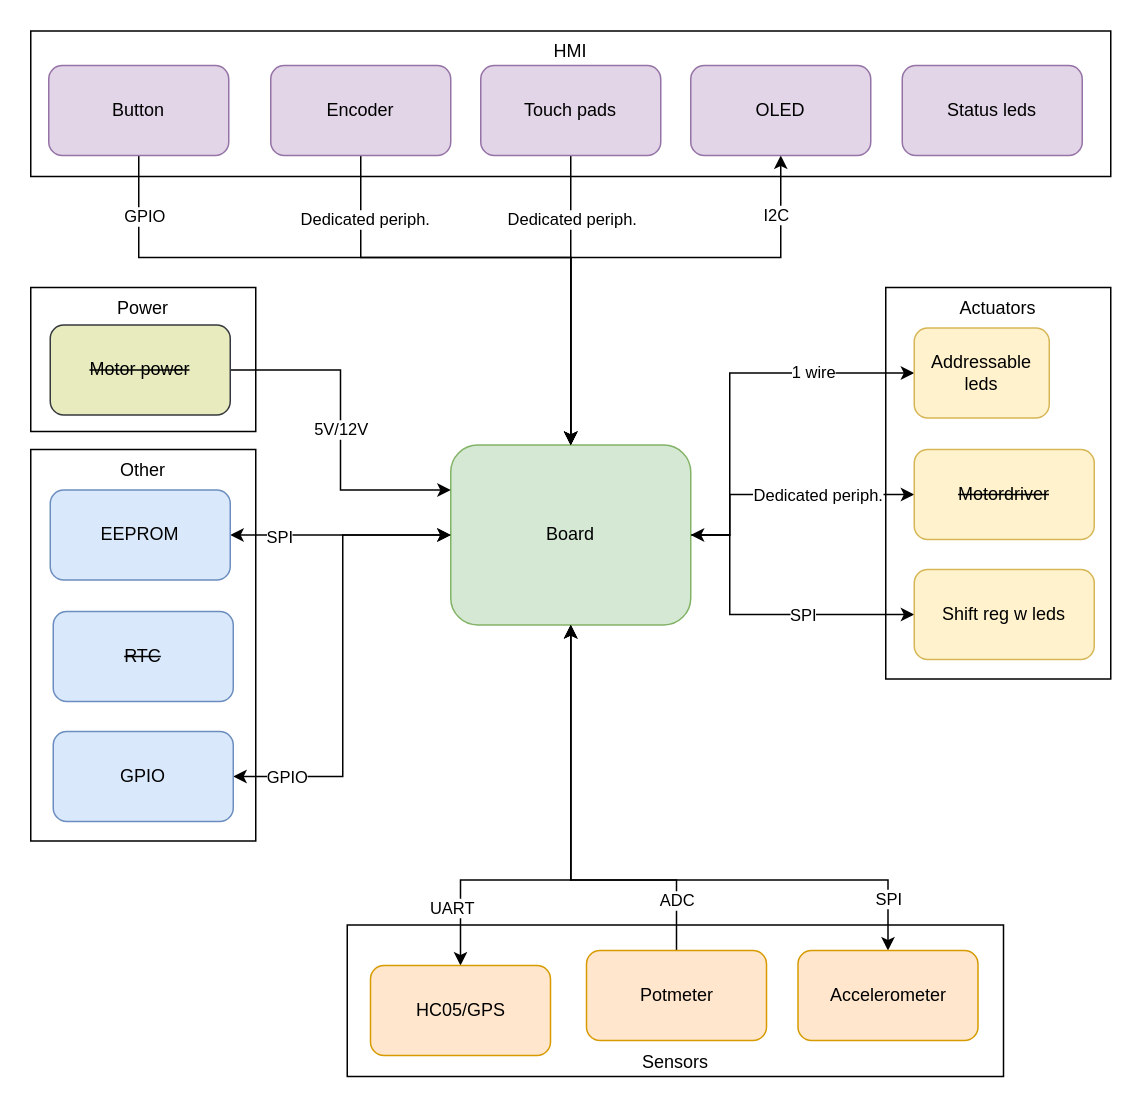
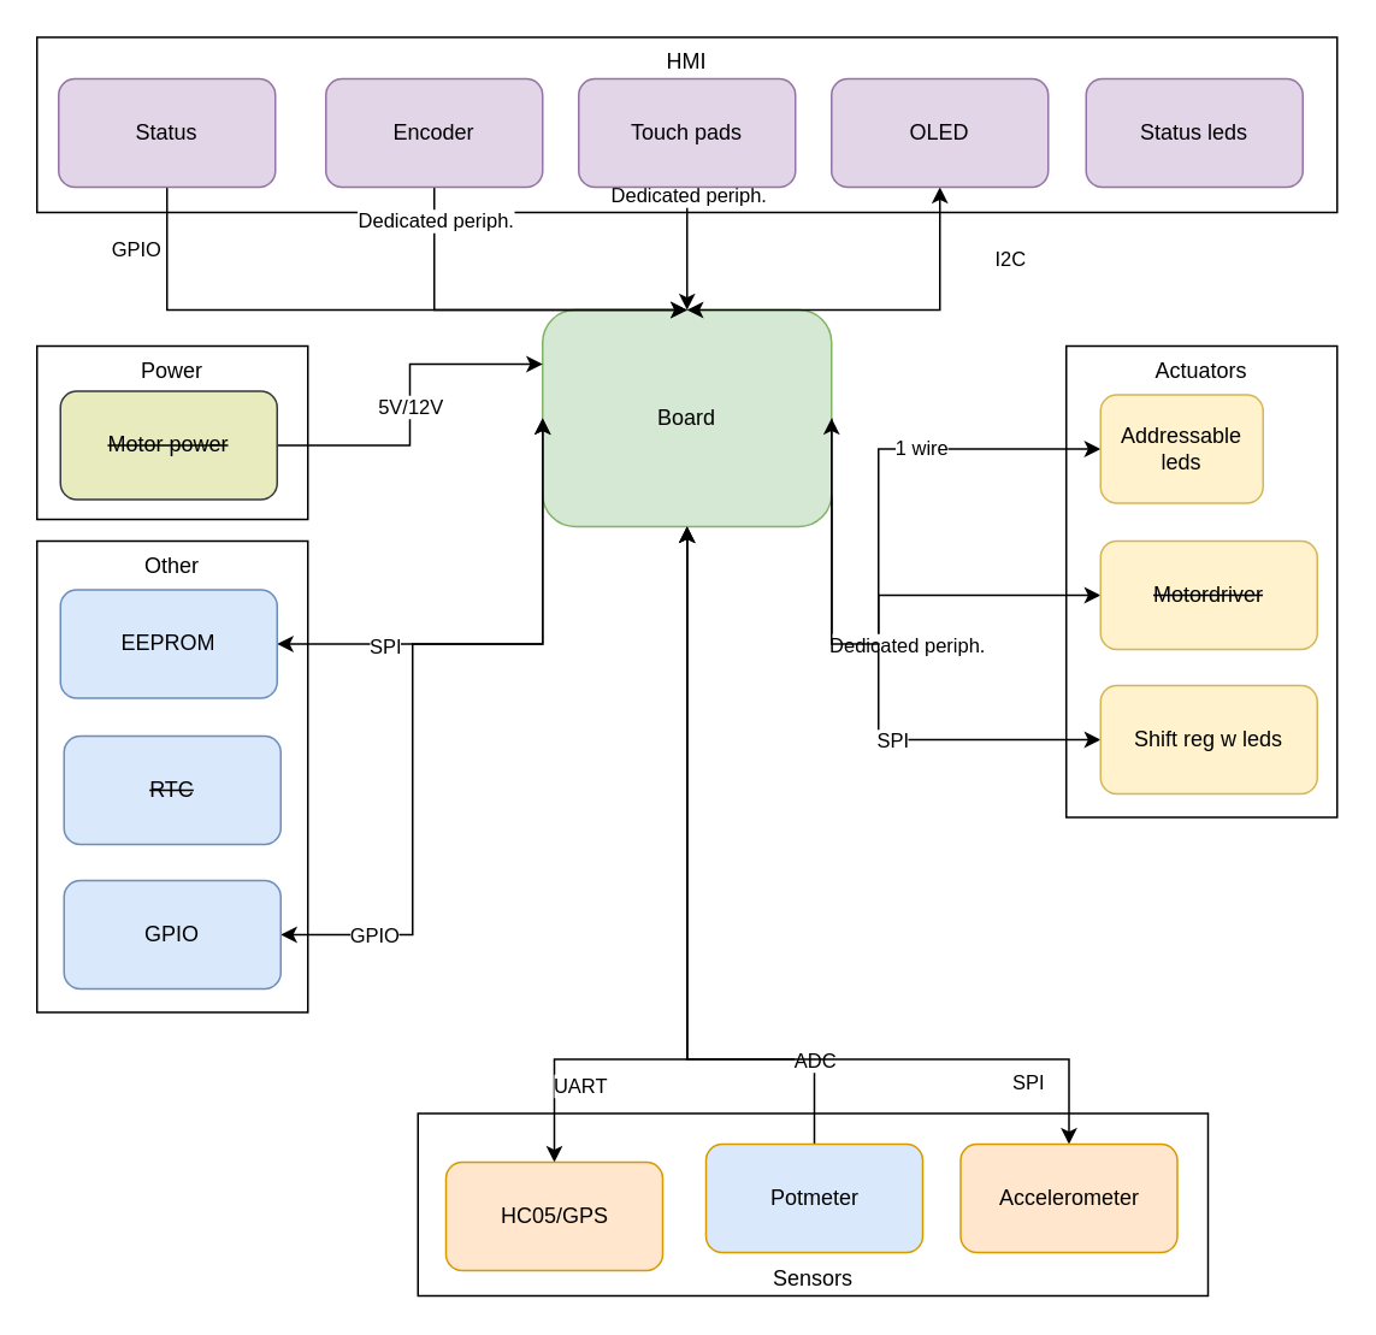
  <mxCell id="0" />
  <mxCell id="1" parent="0" />
  <mxCell id="2" value="HMI" style="rounded=0;whiteSpace=wrap;html=1;verticalAlign=top;" parent="1" vertex="1"><mxGeometry x="20" y="20" width="720" height="97" as="geometry" /></mxCell>
  <mxCell id="3" value="Power" style="rounded=0;whiteSpace=wrap;html=1;verticalAlign=top;" parent="1" vertex="1"><mxGeometry x="20" y="191" width="150" height="96" as="geometry" /></mxCell>
  <mxCell id="4" value="Sensors" style="rounded=0;whiteSpace=wrap;html=1;verticalAlign=bottom;" parent="1" vertex="1"><mxGeometry x="231" y="616" width="437.5" height="101" as="geometry" /></mxCell>
  <mxCell id="5" value="Actuators" style="rounded=0;whiteSpace=wrap;html=1;verticalAlign=top;" parent="1" vertex="1"><mxGeometry x="590" y="191" width="150" height="261" as="geometry" /></mxCell>
  <mxCell id="6" value="1 wire" style="edgeStyle=orthogonalEdgeStyle;rounded=0;orthogonalLoop=1;jettySize=auto;html=1;entryX=0;entryY=0.5;entryDx=0;entryDy=0;exitX=1;exitY=0.5;exitDx=0;exitDy=0;" parent="1" source="9" target="14" edge="1"><mxGeometry x="0.481" relative="1" as="geometry"><Array as="points"><mxPoint x="486" y="356" /><mxPoint x="486" y="248" /></Array><mxPoint as="offset" /><mxPoint x="550" y="266" as="targetPoint" /></mxGeometry></mxCell>
  <mxCell id="7" style="edgeStyle=orthogonalEdgeStyle;rounded=0;orthogonalLoop=1;jettySize=auto;html=1;exitX=1;exitY=0.5;exitDx=0;exitDy=0;entryX=0;entryY=0.5;entryDx=0;entryDy=0;" parent="1" source="9" target="21" edge="1"><mxGeometry relative="1" as="geometry"><Array as="points"><mxPoint x="486" y="356" /><mxPoint x="486" y="329" /></Array></mxGeometry></mxCell>
  <mxCell id="8" value="Dedicated periph." style="edgeLabel;html=1;align=center;verticalAlign=middle;resizable=0;points=[];" parent="7" vertex="1" connectable="0"><mxGeometry x="-0.121" relative="1" as="geometry"><mxPoint x="34" as="offset" /></mxGeometry></mxCell>
- <mxCell id="9" value="Board" style="rounded=1;whiteSpace=wrap;html=1;fillColor=#d5e8d4;strokeColor=#82b366;" parent="1" vertex="1"><mxGeometry x="300" y="296" width="160" height="120" as="geometry" /></mxCell>
+ <mxCell id="9" value="Board" style="rounded=1;whiteSpace=wrap;html=1;fillColor=#d5e8d4;strokeColor=#82b366;" parent="1" vertex="1"><mxGeometry x="300" y="171" width="160" height="120" as="geometry" /></mxCell>
  <mxCell id="10" value="Status leds" style="whiteSpace=wrap;html=1;rounded=1;fillColor=#e1d5e7;strokeColor=#9673a6;" parent="1" vertex="1"><mxGeometry x="601" y="43" width="120" height="60" as="geometry" /></mxCell>
  <mxCell id="11" style="edgeStyle=orthogonalEdgeStyle;rounded=0;orthogonalLoop=1;jettySize=auto;html=1;exitX=0.5;exitY=0;exitDx=0;exitDy=0;entryX=0.5;entryY=1;entryDx=0;entryDy=0;" parent="1" source="13" target="9" edge="1"><mxGeometry relative="1" as="geometry"><Array as="points"><mxPoint x="451" y="586" /><mxPoint x="380" y="586" /></Array></mxGeometry></mxCell>
  <mxCell id="12" value="ADC" style="edgeLabel;html=1;align=center;verticalAlign=middle;resizable=0;points=[];" parent="11" vertex="1" connectable="0"><mxGeometry x="-0.79" relative="1" as="geometry"><mxPoint y="-4" as="offset" /></mxGeometry></mxCell>
- <mxCell id="13" value="Potmeter" style="whiteSpace=wrap;html=1;rounded=1;fillColor=#ffe6cc;strokeColor=#d79b00;" parent="1" vertex="1"><mxGeometry x="390.5" y="633" width="120" height="60" as="geometry" /></mxCell>
+ <mxCell id="13" value="Potmeter" style="whiteSpace=wrap;html=1;rounded=1;fillColor=#dae8fc;strokeColor=#d79b00;" parent="1" vertex="1"><mxGeometry x="390.5" y="633" width="120" height="60" as="geometry" /></mxCell>
  <mxCell id="14" value="Addressable leds" style="whiteSpace=wrap;html=1;rounded=1;fillColor=#fff2cc;strokeColor=#d6b656;" parent="1" vertex="1"><mxGeometry x="609" y="218" width="90" height="60" as="geometry" /></mxCell>
  <mxCell id="15" style="edgeStyle=orthogonalEdgeStyle;rounded=0;orthogonalLoop=1;jettySize=auto;html=1;exitX=0.5;exitY=1;exitDx=0;exitDy=0;entryX=0.5;entryY=0;entryDx=0;entryDy=0;startArrow=none;startFill=0;" parent="1" source="17" target="9" edge="1"><mxGeometry relative="1" as="geometry"><Array as="points"><mxPoint x="92" y="171" /><mxPoint x="380" y="171" /></Array></mxGeometry></mxCell>
  <mxCell id="16" value="GPIO" style="edgeLabel;html=1;align=center;verticalAlign=middle;resizable=0;points=[];" parent="15" vertex="1" connectable="0"><mxGeometry x="-0.64" y="-2" relative="1" as="geometry"><mxPoint x="-16" y="-30" as="offset" /></mxGeometry></mxCell>
- <mxCell id="17" value="Button" style="whiteSpace=wrap;html=1;rounded=1;fillColor=#e1d5e7;strokeColor=#9673a6;" parent="1" vertex="1"><mxGeometry x="32" y="43" width="120" height="60" as="geometry" /></mxCell>
+ <mxCell id="17" value="Status" style="whiteSpace=wrap;html=1;rounded=1;fillColor=#e1d5e7;strokeColor=#9673a6;" parent="1" vertex="1"><mxGeometry x="32" y="43" width="120" height="60" as="geometry" /></mxCell>
  <mxCell id="18" style="edgeStyle=orthogonalEdgeStyle;rounded=0;orthogonalLoop=1;jettySize=auto;html=1;exitX=1;exitY=0.5;exitDx=0;exitDy=0;entryX=0;entryY=0.25;entryDx=0;entryDy=0;" parent="1" source="20" target="9" edge="1"><mxGeometry relative="1" as="geometry" /></mxCell>
  <mxCell id="19" value="5V/12V" style="edgeLabel;html=1;align=center;verticalAlign=middle;resizable=0;points=[];" parent="18" vertex="1" connectable="0"><mxGeometry x="-0.008" relative="1" as="geometry"><mxPoint as="offset" /></mxGeometry></mxCell>
  <mxCell id="20" value="&lt;strike&gt;Motor power&lt;/strike&gt;" style="whiteSpace=wrap;html=1;rounded=1;fillColor=#E7EBBE;strokeColor=#36393d;" parent="1" vertex="1"><mxGeometry x="33" y="216" width="120" height="60" as="geometry" /></mxCell>
  <mxCell id="21" value="&lt;strike&gt;Motordriver&lt;/strike&gt;" style="whiteSpace=wrap;html=1;rounded=1;fillColor=#fff2cc;strokeColor=#d6b656;" parent="1" vertex="1"><mxGeometry x="609" y="299" width="120" height="60" as="geometry" /></mxCell>
  <mxCell id="22" style="edgeStyle=orthogonalEdgeStyle;rounded=0;orthogonalLoop=1;jettySize=auto;html=1;exitX=0.5;exitY=1;exitDx=0;exitDy=0;entryX=0.5;entryY=0;entryDx=0;entryDy=0;startArrow=classic;startFill=1;" parent="1" source="24" target="9" edge="1"><mxGeometry relative="1" as="geometry"><Array as="points"><mxPoint x="520" y="171" /><mxPoint x="380" y="171" /></Array></mxGeometry></mxCell>
  <mxCell id="23" value="I2C" style="edgeLabel;html=1;align=center;verticalAlign=middle;resizable=0;points=[];" parent="22" vertex="1" connectable="0"><mxGeometry x="-0.33" y="-2" relative="1" as="geometry"><mxPoint x="40" y="-27" as="offset" /></mxGeometry></mxCell>
  <mxCell id="24" value="OLED" style="whiteSpace=wrap;html=1;rounded=1;fillColor=#e1d5e7;strokeColor=#9673a6;" parent="1" vertex="1"><mxGeometry x="460" y="43" width="120" height="60" as="geometry" /></mxCell>
  <mxCell id="25" style="edgeStyle=orthogonalEdgeStyle;rounded=0;orthogonalLoop=1;jettySize=auto;html=1;exitX=0.5;exitY=1;exitDx=0;exitDy=0;entryX=0.5;entryY=0;entryDx=0;entryDy=0;" parent="1" source="27" target="9" edge="1"><mxGeometry relative="1" as="geometry"><Array as="points"><mxPoint x="240" y="171" /><mxPoint x="380" y="171" /></Array></mxGeometry></mxCell>
  <mxCell id="26" value="Dedicated periph." style="edgeLabel;html=1;align=center;verticalAlign=middle;resizable=0;points=[];" parent="25" vertex="1" connectable="0"><mxGeometry x="-0.579" relative="1" as="geometry"><mxPoint y="-26" as="offset" /></mxGeometry></mxCell>
  <mxCell id="27" value="Encoder" style="whiteSpace=wrap;html=1;rounded=1;fillColor=#e1d5e7;strokeColor=#9673a6;" parent="1" vertex="1"><mxGeometry x="180" y="43" width="120" height="60" as="geometry" /></mxCell>
  <mxCell id="28" style="edgeStyle=orthogonalEdgeStyle;rounded=0;orthogonalLoop=1;jettySize=auto;html=1;exitX=0.5;exitY=1;exitDx=0;exitDy=0;entryX=0.5;entryY=0;entryDx=0;entryDy=0;" parent="1" source="30" target="9" edge="1"><mxGeometry relative="1" as="geometry" /></mxCell>
  <mxCell id="29" value="Dedicated periph." style="edgeLabel;html=1;align=center;verticalAlign=middle;resizable=0;points=[];" parent="28" vertex="1" connectable="0"><mxGeometry x="-0.4" relative="1" as="geometry"><mxPoint y="-16" as="offset" /></mxGeometry></mxCell>
  <mxCell id="30" value="Touch pads" style="whiteSpace=wrap;html=1;rounded=1;fillColor=#e1d5e7;strokeColor=#9673a6;" parent="1" vertex="1"><mxGeometry x="320" y="43" width="120" height="60" as="geometry" /></mxCell>
  <mxCell id="31" style="edgeStyle=orthogonalEdgeStyle;rounded=0;orthogonalLoop=1;jettySize=auto;html=1;exitX=0.5;exitY=0;exitDx=0;exitDy=0;entryX=0.5;entryY=1;entryDx=0;entryDy=0;startArrow=classic;startFill=1;" parent="1" source="33" target="9" edge="1"><mxGeometry relative="1" as="geometry"><Array as="points"><mxPoint x="591" y="586" /><mxPoint x="380" y="586" /></Array></mxGeometry></mxCell>
  <mxCell id="32" value="SPI" style="edgeLabel;html=1;align=center;verticalAlign=middle;resizable=0;points=[];" parent="31" vertex="1" connectable="0"><mxGeometry x="-0.627" relative="1" as="geometry"><mxPoint x="33" y="12" as="offset" /></mxGeometry></mxCell>
  <mxCell id="33" value="Accelerometer" style="whiteSpace=wrap;html=1;rounded=1;fillColor=#ffe6cc;strokeColor=#d79b00;" parent="1" vertex="1"><mxGeometry x="531.5" y="633" width="120" height="60" as="geometry" /></mxCell>
  <mxCell id="34" style="edgeStyle=orthogonalEdgeStyle;rounded=0;orthogonalLoop=1;jettySize=auto;html=1;exitX=0;exitY=0.5;exitDx=0;exitDy=0;entryX=1;entryY=0.5;entryDx=0;entryDy=0;startArrow=classic;startFill=1;" parent="1" source="36" target="9" edge="1"><mxGeometry relative="1" as="geometry"><Array as="points"><mxPoint x="486" y="409" /><mxPoint x="486" y="356" /></Array></mxGeometry></mxCell>
  <mxCell id="35" value="SPI" style="edgeLabel;html=1;align=center;verticalAlign=middle;resizable=0;points=[];" parent="34" vertex="1" connectable="0"><mxGeometry x="-0.354" y="-3" relative="1" as="geometry"><mxPoint x="-10" y="3" as="offset" /></mxGeometry></mxCell>
  <mxCell id="36" value="Shift reg w leds" style="whiteSpace=wrap;html=1;rounded=1;fillColor=#fff2cc;strokeColor=#d6b656;" parent="1" vertex="1"><mxGeometry x="609" y="379" width="120" height="60" as="geometry" /></mxCell>
  <mxCell id="37" style="edgeStyle=orthogonalEdgeStyle;rounded=0;orthogonalLoop=1;jettySize=auto;html=1;exitX=0.5;exitY=0;exitDx=0;exitDy=0;entryX=0.5;entryY=1;entryDx=0;entryDy=0;startArrow=classic;startFill=1;" parent="1" source="39" target="9" edge="1"><mxGeometry relative="1" as="geometry"><Array as="points"><mxPoint x="307" y="586" /><mxPoint x="380" y="586" /></Array></mxGeometry></mxCell>
  <mxCell id="38" value="UART" style="edgeLabel;html=1;align=center;verticalAlign=middle;resizable=0;points=[];" parent="37" vertex="1" connectable="0"><mxGeometry x="-0.641" y="1" relative="1" as="geometry"><mxPoint x="-5" y="15" as="offset" /></mxGeometry></mxCell>
  <mxCell id="39" value="HC05/GPS" style="whiteSpace=wrap;html=1;rounded=1;fillColor=#ffe6cc;strokeColor=#d79b00;" parent="1" vertex="1"><mxGeometry x="246.5" y="643" width="120" height="60" as="geometry" /></mxCell>
  <mxCell id="40" value="Other" style="rounded=0;whiteSpace=wrap;html=1;verticalAlign=top;" parent="1" vertex="1"><mxGeometry x="20" y="299" width="150" height="261" as="geometry" /></mxCell>
  <mxCell id="41" style="edgeStyle=orthogonalEdgeStyle;rounded=0;orthogonalLoop=1;jettySize=auto;html=1;exitX=1;exitY=0.5;exitDx=0;exitDy=0;entryX=0;entryY=0.5;entryDx=0;entryDy=0;startArrow=classic;startFill=1;" parent="1" source="43" target="9" edge="1"><mxGeometry relative="1" as="geometry"><Array as="points"><mxPoint x="263" y="356" /><mxPoint x="263" y="356" /></Array></mxGeometry></mxCell>
  <mxCell id="42" value="SPI" style="edgeLabel;html=1;align=center;verticalAlign=middle;resizable=0;points=[];" parent="41" vertex="1" connectable="0"><mxGeometry x="-0.573" y="-1" relative="1" as="geometry"><mxPoint x="1" as="offset" /></mxGeometry></mxCell>
  <mxCell id="43" value="EEPROM" style="whiteSpace=wrap;html=1;rounded=1;fillColor=#dae8fc;strokeColor=#6c8ebf;" parent="1" vertex="1"><mxGeometry x="33" y="326" width="120" height="60" as="geometry" /></mxCell>
  <mxCell id="44" value="&lt;strike&gt;RTC&lt;/strike&gt;" style="whiteSpace=wrap;html=1;rounded=1;fillColor=#dae8fc;strokeColor=#6c8ebf;" parent="1" vertex="1"><mxGeometry x="35" y="407" width="120" height="60" as="geometry" /></mxCell>
  <mxCell id="45" value="SPI" style="edgeLabel;html=1;align=center;verticalAlign=middle;resizable=0;points=[];" parent="1" vertex="1" connectable="0"><mxGeometry x="54.552" y="541.444" as="geometry" /></mxCell>
  <mxCell id="46" style="edgeStyle=orthogonalEdgeStyle;rounded=0;orthogonalLoop=1;jettySize=auto;html=1;exitX=1;exitY=0.5;exitDx=0;exitDy=0;entryX=0;entryY=0.5;entryDx=0;entryDy=0;startArrow=classic;startFill=1;" parent="1" source="48" target="9" edge="1"><mxGeometry relative="1" as="geometry"><Array as="points"><mxPoint x="228" y="517" /><mxPoint x="228" y="356" /></Array></mxGeometry></mxCell>
  <mxCell id="47" value="GPIO" style="edgeLabel;html=1;align=center;verticalAlign=middle;resizable=0;points=[];" parent="46" vertex="1" connectable="0"><mxGeometry x="-0.735" y="-2" relative="1" as="geometry"><mxPoint x="-6" y="-2" as="offset" /></mxGeometry></mxCell>
  <mxCell id="48" value="GPIO" style="whiteSpace=wrap;html=1;rounded=1;fillColor=#dae8fc;strokeColor=#6c8ebf;" parent="1" vertex="1"><mxGeometry x="35" y="487" width="120" height="60" as="geometry" /></mxCell>
